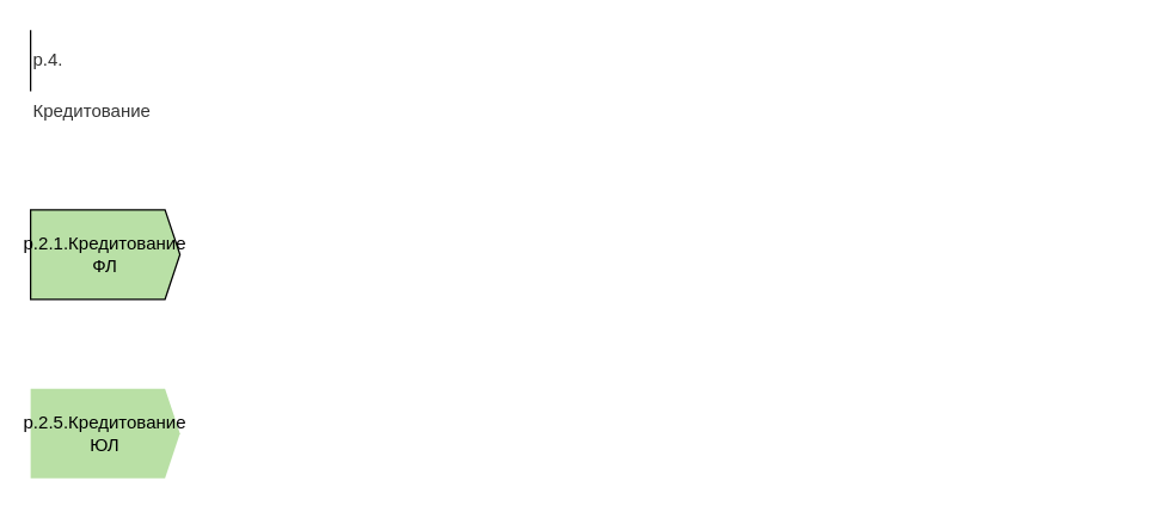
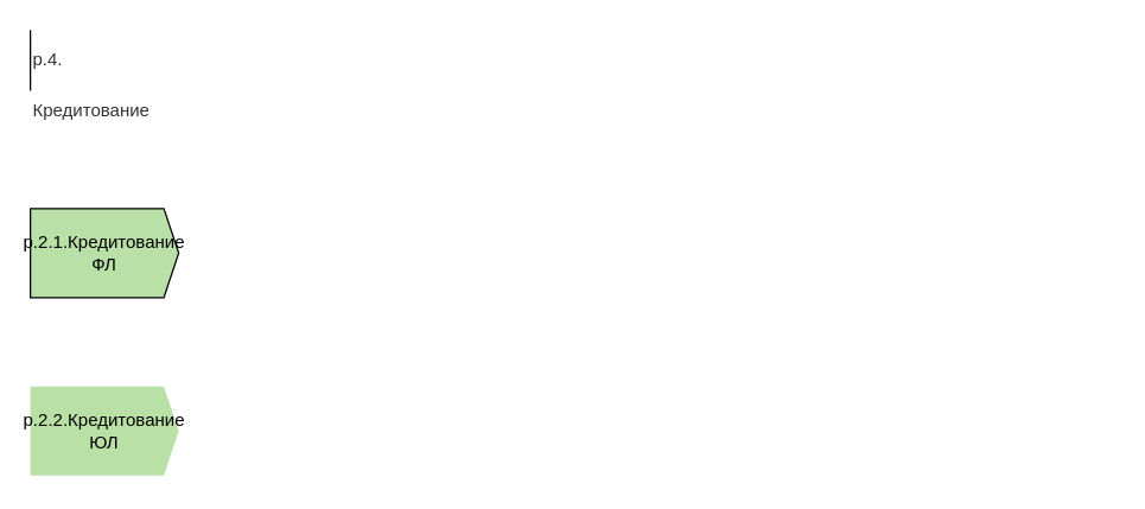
  <mxCell id="0" value="" />
  <mxCell id="1" parent="0" />
  <mxCell id="2" value="р.4." style="shape=partialRectangle;html=1;right=0;top=0;bottom=0;fillColor=none;routingCenterX=-0.5;align=left;whiteSpace=wrap;fontColor=#333332;" parent="1" vertex="1"><mxGeometry x="20" y="20" width="240" height="40" as="geometry" /></mxCell>
  <mxCell id="3" value="Кредитование" style="text;html=1;strokeColor=none;fillColor=none;align=left;verticalAlign=top;whiteSpace=wrap;fontColor=#333333;" parent="2" vertex="1"><mxGeometry y="1" width="750" height="19" relative="1" as="geometry" /></mxCell>
  <mxCell id="4" value="р.2.1.Кредитование ФЛ" style="html=1;shadow=0;dashed=0;align=center;verticalAlign=middle;shape=mxgraph.arrows2.arrow;dy=0;dx=10;notch=0;whiteSpace=wrap;fillColor=#B9E0A6;" parent="1" vertex="1"><mxGeometry x="20" y="140" width="100" height="60" as="geometry" /></mxCell>
  <mxCell id="5" value="&amp;nbsp;" style="text;html=1;strokeColor=none;fillColor=none;align=center;verticalAlign=top;whiteSpace=wrap;fontColor=#1A1A1A;" parent="4" vertex="1"><mxGeometry y="1" width="100" height="19" relative="1" as="geometry" /></mxCell>
  <mxCell id="6" value="" style="text;html=1;strokeColor=none;fillColor=none;align=center;verticalAlign=top;whiteSpace=wrap;fontColor=#FF6666;" parent="4" vertex="1"><mxGeometry y="1" width="100" height="19" relative="1" as="geometry"><mxPoint x="60" y="-84" as="offset" /></mxGeometry></mxCell>
- <mxCell id="7" value="р.2.5.Кредитование ЮЛ" style="html=1;shadow=0;dashed=0;align=center;verticalAlign=middle;shape=mxgraph.arrows2.arrow;dy=0;dx=10;notch=0;whiteSpace=wrap;strokeColor=none;fillColor=#B9E0A5;" parent="1" vertex="1"><mxGeometry x="20" y="260" width="100" height="60" as="geometry" /></mxCell>
+ <mxCell id="7" value="р.2.2.Кредитование ЮЛ" style="html=1;shadow=0;dashed=0;align=center;verticalAlign=middle;shape=mxgraph.arrows2.arrow;dy=0;dx=10;notch=0;whiteSpace=wrap;strokeColor=none;fillColor=#B9E0A5;" parent="1" vertex="1"><mxGeometry x="20" y="260" width="100" height="60" as="geometry" /></mxCell>
  <mxCell id="8" value="&amp;nbsp;" style="text;html=1;strokeColor=none;fillColor=none;align=center;verticalAlign=top;whiteSpace=wrap;fontColor=#1A1A1A;" parent="7" vertex="1"><mxGeometry y="1" width="100" height="19" relative="1" as="geometry" /></mxCell>
  <mxCell id="9" value="" style="text;html=1;strokeColor=none;fillColor=none;align=center;verticalAlign=top;whiteSpace=wrap;fontColor=#FF6666;" parent="7" vertex="1"><mxGeometry y="1" width="100" height="19" relative="1" as="geometry"><mxPoint x="60" y="-84" as="offset" /></mxGeometry></mxCell>
